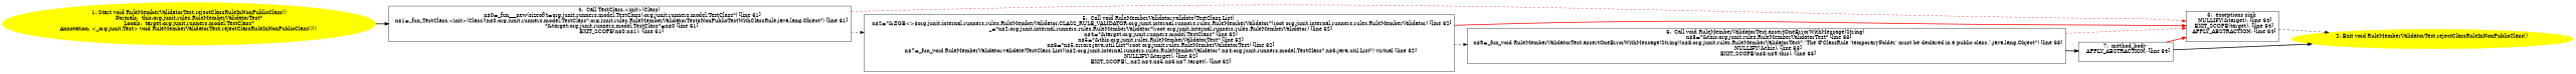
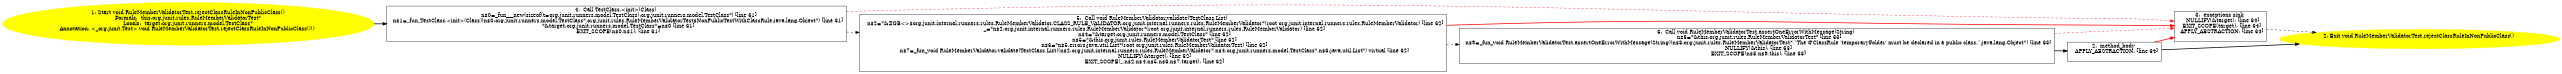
  digraph {
    rankdir=LR
    node [shape=box]
    edge [style=bold]
    n1 [color=yellow label="1: Start void RuleMemberValidatorTest.rejectClassRuleInNonPublicClass()\nFormals:  this:org.junit.rules.RuleMemberValidatorTest*\nLocals:  target:org.junit.runners.model.TestClass*\nAnnotation: <_org.junit.Test> void RuleMemberValidatorTest.rejectClassRuleInNonPublicClass()() \n  " style=filled shape=""]
    n2 [label="4:  Call TestClass.<init>(Class) \n   n$0=_fun___new(sizeof(t=org.junit.runners.model.TestClass):org.junit.runners.model.TestClass*) [line 61]\n  n$1=_fun_TestClass.<init>(Class)(n$0:org.junit.runners.model.TestClass*,org.junit.rules.RuleMemberValidatorTest$NonPublicTestWithClassRule:java.lang.Object*) [line 61]\n  *&target:org.junit.runners.model.TestClass*=n$0 [line 61]\n  EXIT_SCOPE(n$0,n$1); [line 61]\n "]
    n3 [label="3:  exceptions sink \n   NULLIFY(&target); [line 64]\n  EXIT_SCOPE(target); [line 64]\n  APPLY_ABSTRACTION; [line 64]\n "]
    n4 [label="5:  Call void RuleMemberValidator.validate(TestClass,List) \n   n$2=*&#GB<>$org.junit.internal.runners.rules.RuleMemberValidator.CLASS_RULE_VALIDATOR:org.junit.internal.runners.rules.RuleMemberValidator*(root org.junit.internal.runners.rules.RuleMemberValidator) [line 62]\n  _=*n$2:org.junit.internal.runners.rules.RuleMemberValidator*(root org.junit.internal.runners.rules.RuleMemberValidator) [line 62]\n  n$4=*&target:org.junit.runners.model.TestClass* [line 62]\n  n$5=*&this:org.junit.rules.RuleMemberValidatorTest* [line 62]\n  n$6=*n$5.errors:java.util.List*(root org.junit.rules.RuleMemberValidatorTest) [line 62]\n  n$7=_fun_void RuleMemberValidator.validate(TestClass,List)(n$2:org.junit.internal.runners.rules.RuleMemberValidator*,n$4:org.junit.runners.model.TestClass*,n$6:java.util.List*) virtual [line 62]\n  NULLIFY(&target); [line 62]\n  EXIT_SCOPE(_,n$2,n$4,n$5,n$6,n$7,target); [line 62]\n "]
    n5 [color=yellow label="2: Exit void RuleMemberValidatorTest.rejectClassRuleInNonPublicClass() \n  " style=filled shape=""]
    n6 [label="6:  Call void RuleMemberValidatorTest.assertOneErrorWithMessage(String) \n   n$8=*&this:org.junit.rules.RuleMemberValidatorTest* [line 63]\n  n$9=_fun_void RuleMemberValidatorTest.assertOneErrorWithMessage(String)(n$8:org.junit.rules.RuleMemberValidatorTest*,\"The @ClassRule 'temporaryFolder' must be declared in a public class.\":java.lang.Object*) [line 63]\n  NULLIFY(&this); [line 63]\n  EXIT_SCOPE(n$8,n$9,this); [line 63]\n "]
-   n7 [label="7:  method_body \n   APPLY_ABSTRACTION; [line 64]\n "]
+   n7 [label="2:  method_body \n   APPLY_ABSTRACTION; [line 64]\n "]
    n1 -> n2
    n2 -> n3 [color=red style=dashed]
    n2 -> n4 [style=dashed]
    n3 -> n5 [style=dashed]
    n4 -> n3 [color=red]
    n4 -> n6 [style=dashed]
    n6 -> n3 [color=red style=dashed]
    n6 -> n7
    n7 -> n3 [color=red]
    n7 -> n5
  }
